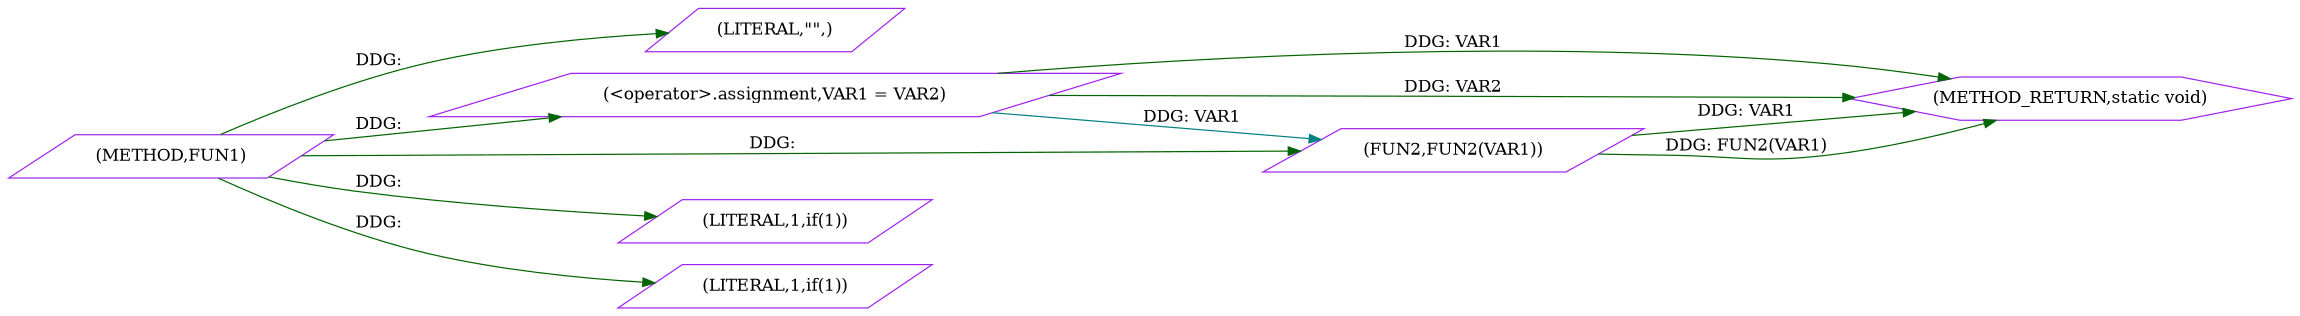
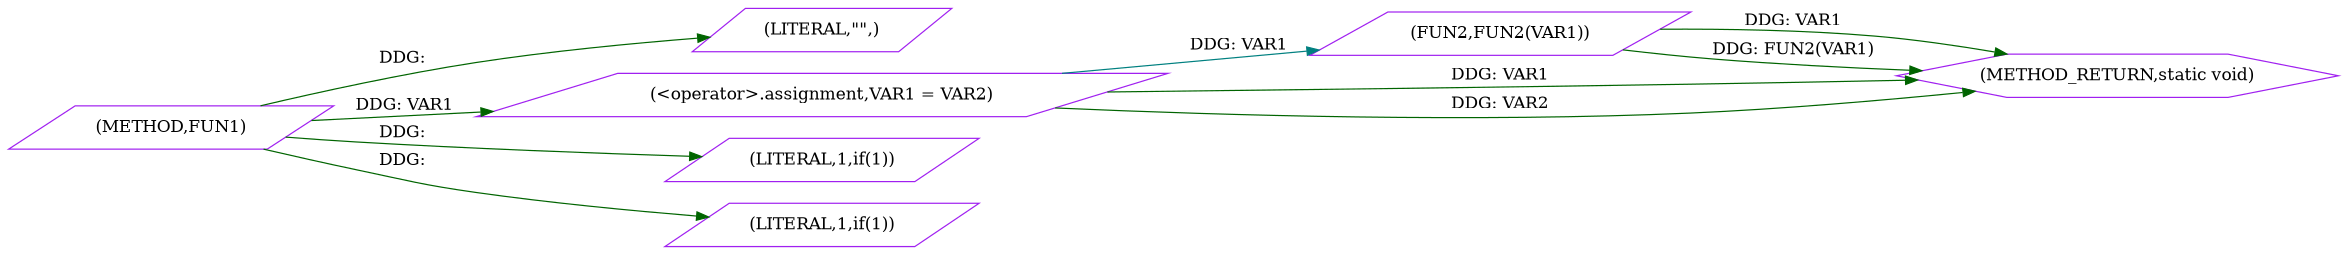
  digraph {
    rankdir=LR
    node [color=purple shape=parallelogram]
    edge [color=darkgreen]
    n1 [label="(METHOD,FUN1)"]
    n2 [label="(LITERAL,\"\",)"]
    n3 [label="(<operator>.assignment,VAR1 = VAR2)"]
    n4 [label="(LITERAL,1,if(1))"]
    n5 [label="(LITERAL,1,if(1))"]
    n6 [label="(FUN2,FUN2(VAR1))"]
    n7 [label="(METHOD_RETURN,static void)" shape=hexagon]
    n1 -> n2 [label="DDG: "]
-   n1 -> n3 [label="DDG: "]
+   n1 -> n3 [label="DDG: VAR1"]
    n1 -> n4 [label="DDG: "]
    n1 -> n5 [label="DDG: "]
-   n1 -> n6 [label="DDG: "]
    n3 -> n6 [color=teal label="DDG: VAR1"]
    n3 -> n7 [label="DDG: VAR1"]
    n3 -> n7 [label="DDG: VAR2"]
    n6 -> n7 [label="DDG: VAR1"]
    n6 -> n7 [label="DDG: FUN2(VAR1)"]
  }
